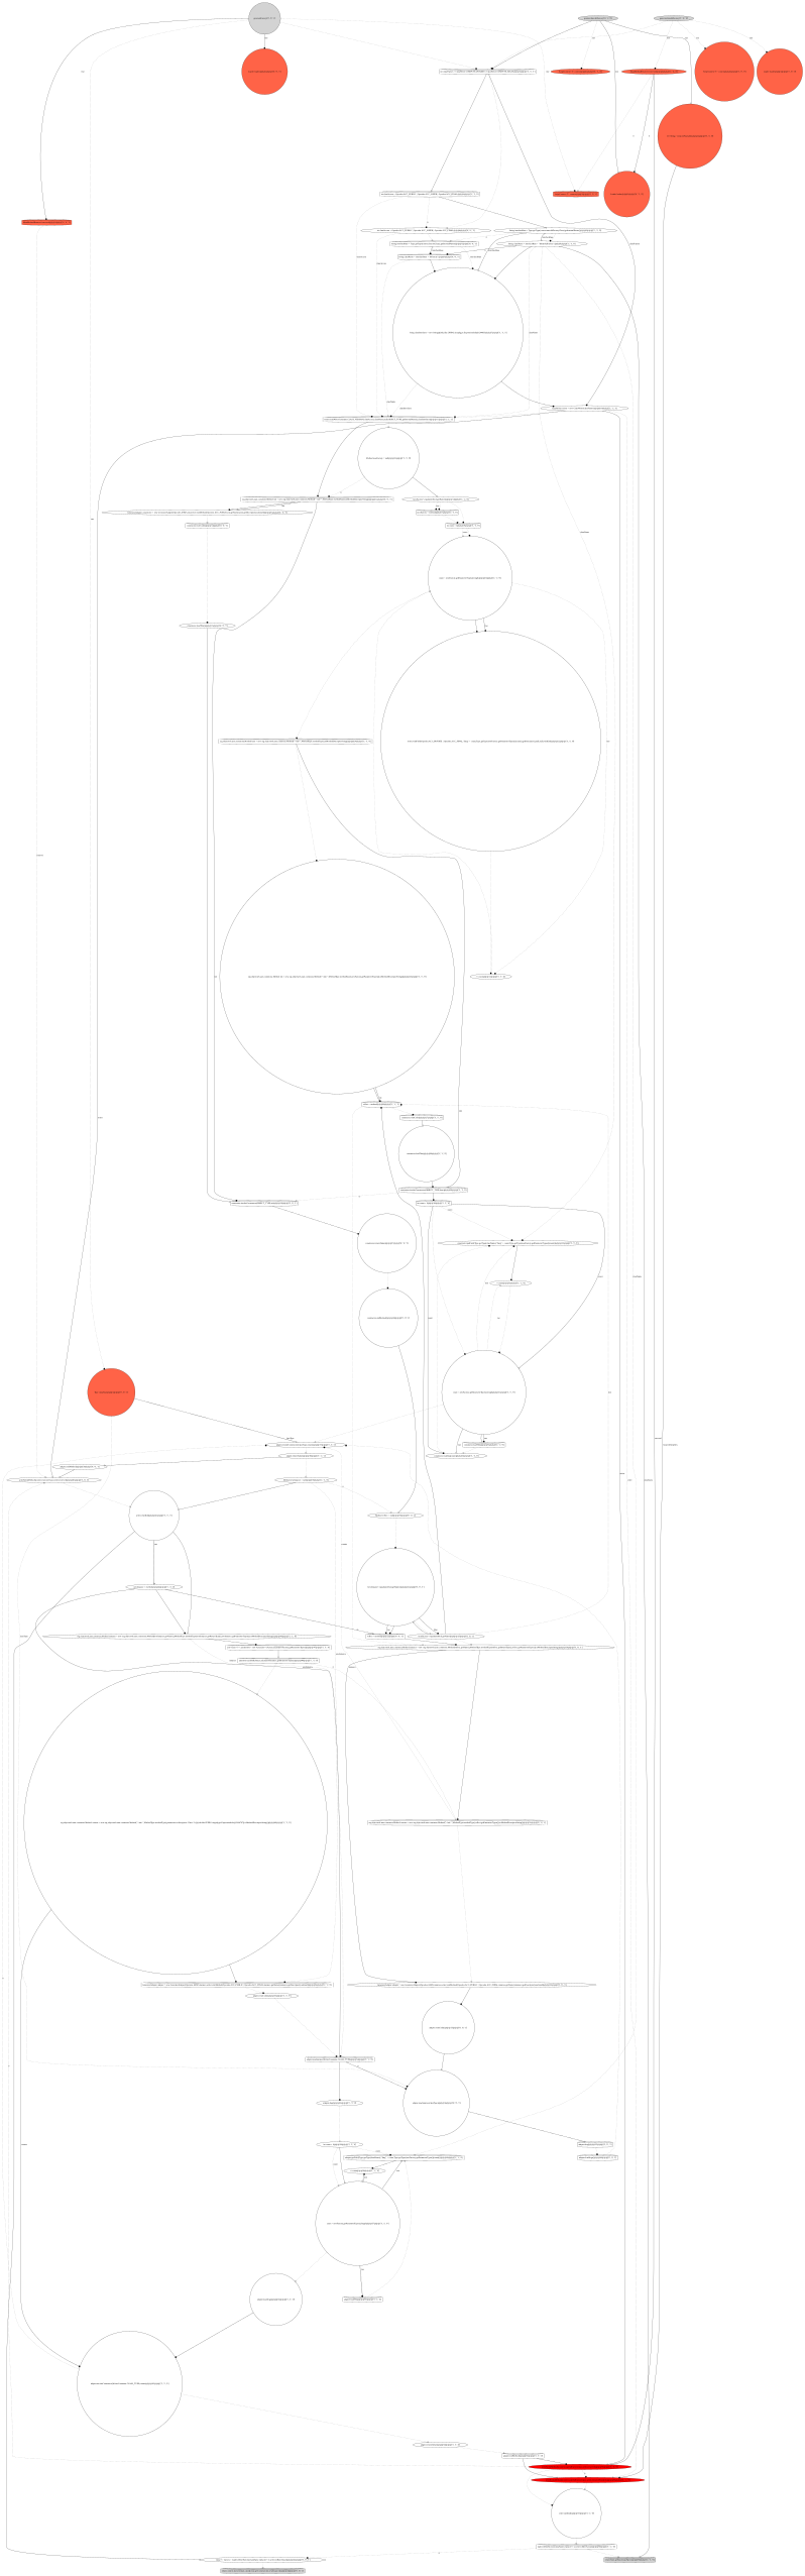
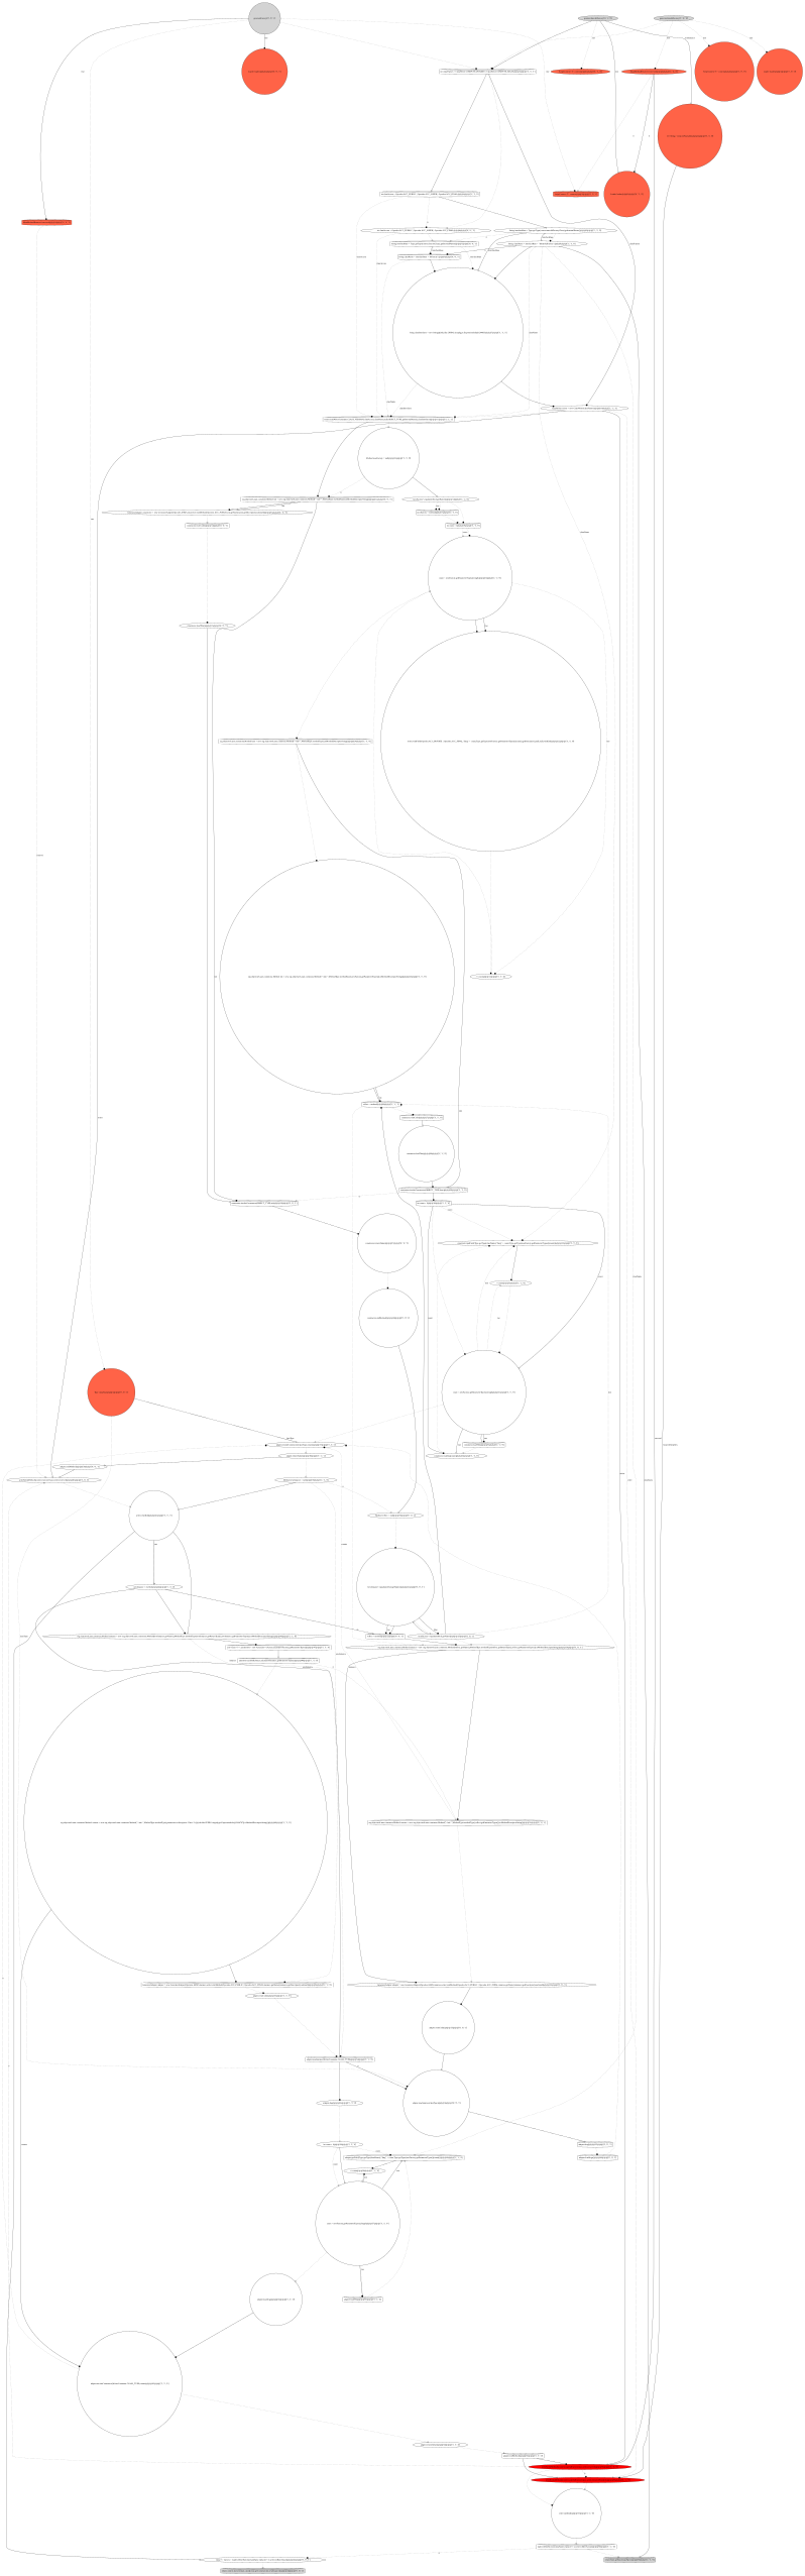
  digraph {
    fontname="Liberation Serif"
    node [fillcolor=white fontname="Liberation Serif" shape=ellipse style=filled]
    edge [arrowhead=box fontname="Liberation Serif" style=dotted]
    n1 [label="\"newFactory\".equals(method.getName())@@@14@@@['1', '1', '0']"]
    n2 [label="newFactory = method@@@15@@@['1', '1', '0']" shape=cylinder]
    n3 [label="int count = 0@@@19@@@['1', '1', '0']" shape=cylinder]
    n4 [label="count < newFactory.getParameterTypes().length@@@20@@@['1', '1', '0']" shape=circle]
    n5 [label="writer.visitField(Opcodes.ACC_PRIVATE | Opcodes.ACC_FINAL,\"$arg\" + count,Type.getType(newFactory.getParameterTypes()(count().getDescriptor(),null,null).visitEnd()@@@22@@@['1', '1', '0']" shape=circle]
    n6 [label="++count@@@21@@@['1', '1', '0']"]
    n7 [label="org.objectweb.asm.commons.Method base = new org.objectweb.asm.commons.Method(\"<init>\",MethodType.methodType().toMethodDescriptorString())@@@24@@@['1', '1', '0']" shape=cylinder]
    n8 [label="org.objectweb.asm.commons.Method init = new org.objectweb.asm.commons.Method(\"<init>\",MethodType.methodType(,newFactory.getParameterTypes()).toMethodDescriptorString())@@@25@@@['1', '1', '0']" shape=circle]
    n9 [label="constructor.invokeConstructor(OBJECT_TYPE,base)@@@29@@@['1', '1', '0']" shape=cylinder]
    n10 [fillcolor=tomato label="ScriptContext<T> context@@@2@@@['1', '0', '0']" shape=circle]
    n11 [fillcolor=tomato label="MainMethodReserved reserved@@@2@@@['1', '0', '0']"]
    n12 [fillcolor=red label="writeNeedsMethods(context.statefulFactoryClazz,writer,reserved)@@@66@@@['1', '0', '0']"]
    n13 [fillcolor=tomato label="ScriptContext<T> context@@@2@@@['0', '0', '1']" shape=cylinder]
    n14 [fillcolor=tomato label="Loader loader@@@2@@@['0', '1', '0']" shape=circle]
    n15 [label="writeNeedsMethods(context.factoryClazz,writer,reserved)@@@40@@@['0', '0', '1']"]
    n16 [label="writer.visitEnd()@@@67@@@['1', '1', '0']" shape=circle]
    n17 [fillcolor=red label="writeNeedsMethods(context.statefulFactoryClazz,writer,extractedVariables)@@@66@@@['0', '1', '0']"]
    n18 [label="constructor.putField(Type.getType(className),\"$arg\" + count,Type.getType(newFactory.getParameterTypes()(count())@@@35@@@['1', '1', '0']"]
    n19 [label="++count@@@32@@@['1', '1', '0']"]
    n20 [label="count < newFactory.getParameterTypes().length@@@31@@@['1', '1', '0']" shape=circle]
    n21 [label="String interfaceBase = Type.getType(context.statefulFactoryClazz).getInternalName()@@@5@@@['1', '1', '0']"]
    n22 [label="String classInterfaces = new String((((edu.fdu.CPPDG.tinypdg.pe.ExpressionInfo@1244835@@@7@@@['1', '1', '1']" shape=circle]
    n23 [label="String interfaceBase = Type.getType(context.factoryClazz).getInternalName()@@@5@@@['0', '0', '1']" shape=cylinder]
    n24 [label="String className = interfaceBase + \"$StatefulFactory\"@@@6@@@['1', '1', '0']"]
    n25 [label="ClassWriter writer = new ClassWriter(classFrames)@@@10@@@['1', '1', '1']"]
    n26 [label="writer.visit(WriterConstants.CLASS_VERSION,classAccess,className,null,OBJECT_TYPE.getInternalName(),classInterfaces)@@@11@@@['1', '1', '1']" shape=cylinder]
    n27 [label="String className = interfaceBase + \"$Factory\"@@@6@@@['0', '0', '1']" shape=cylinder]
    n28 [fillcolor=lightgray label="return Type.getType(className)@@@69@@@['1', '1', '0']" shape=cylinder]
    n29 [label="adapter.getField(Type.getType(className),\"$arg\" + count,Type.getType(newFactory.getParameterTypes()(count())@@@60@@@['1', '1', '0']" shape=cylinder]
    n30 [label="adapter.endMethod()@@@39@@@['0', '0', '1']"]
    n31 [label="writer.visitEnd()@@@41@@@['1', '1', '1']" shape=circle]
    n32 [label="Method newFactory = null@@@12@@@['1', '1', '0']" shape=circle]
    n33 [label="org.objectweb.asm.commons.Method init = new org.objectweb.asm.commons.Method(\"<init>\",MethodType.methodType().toMethodDescriptorString())@@@12@@@['0', '0', '1']" shape=cylinder]
    n34 [label="loader.defineFactory(className.replace('/','.'),writer.toByteArray())@@@68@@@['1', '1', '0']" shape=cylinder]
    n35 [label="adapter.returnValue()@@@38@@@['1', '1', '1']"]
    n36 [label="Method newInstance = null@@@39@@@['1', '1', '0']"]
    n37 [label="Method reflect = null@@@19@@@['0', '0', '1']"]
    n38 [label="adapter.newInstance(WriterConstants.CLASS_TYPE)@@@54@@@['1', '1', '0']" shape=cylinder]
    n39 [label="adapter.loadArgs()@@@36@@@['0', '0', '1']" shape=cylinder]
    n40 [label="adapter.invokeConstructor(classType,constru)@@@37@@@['1', '1', '1']"]
    n41 [label="parameters.addAll(Arrays.asList(newInstance.getParameterTypes()))@@@48@@@['1', '1', '0']" shape=cylinder]
    n42 [label="org.objectweb.asm.commons.Method constru = new org.objectweb.asm.commons.Method(\"<init>\",MethodType.methodType(,parameters.toArray(new Class<?>((((edu.fdu.CPPDG.tinypdg.pe.ExpressionInfo@1244767)).toMethodDescriptorString())@@@49@@@['1', '1', '0']" shape=circle]
    n43 [label="org.objectweb.asm.commons.Method constru = new org.objectweb.asm.commons.Method(\"<init>\",MethodType.methodType(,reflect.getParameterTypes()).toMethodDescriptorString())@@@31@@@['0', '0', '1']" shape=cylinder]
    n44 [label="adapter.invokeConstructor(WriterConstants.CLASS_TYPE,constru)@@@63@@@['1', '1', '0']" shape=circle]
    n45 [label="GeneratorAdapter adapter = new GeneratorAdapter(Opcodes.ASM5,instance,writer.visitMethod(Opcodes.ACC_PUBLIC | Opcodes.ACC_FINAL,instance.getName(),instance.getDescriptor(),null,null))@@@52@@@['1', '1', '0']" shape=cylinder]
    n46 [label="GeneratorAdapter adapter = new GeneratorAdapter(Opcodes.ASM5,instance,writer.visitMethod(Opcodes.ACC_PUBLIC | Opcodes.ACC_FINAL,instance.getName(),instance.getDescriptor(),null,null))@@@32@@@['0', '0', '1']"]
    n47 [label="constructor.loadThis()@@@33@@@['1', '1', '0']" shape=cylinder]
    n48 [label="constructor.loadArg(count)@@@34@@@['1', '1', '0']"]
    n49 [label="int count = 0@@@30@@@['1', '1', '0']" shape=cylinder]
    n50 [label="constructor.visitCode()@@@27@@@['1', '1', '0']" shape=cylinder]
    n51 [label="constructor.loadThis()@@@28@@@['1', '1', '0']" shape=circle]
    n52 [label="adapter.returnValue()@@@64@@@['1', '1', '0']"]
    n53 [label="adapter.endMethod()@@@65@@@['1', '1', '0']" shape=cylinder]
    n54 [label="Class<?> factory = loader.defineFactory(className.replace('/','.'),writer.toByteArray())@@@42@@@['0', '0', '1']"]
    n55 [fillcolor=lightgray label="return context.factoryClazz.cast(factory.getConstructor().newInstance())@@@44@@@['0', '0', '1']" shape=cylinder]
    n56 [fillcolor=tomato label="Type classType@@@2@@@['0', '0', '1']" shape=circle]
    n57 [label="adapter.newInstance(classType)@@@34@@@['0', '0', '1']" shape=circle]
    n58 [label="adapter.dup()@@@35@@@['0', '0', '1']" shape=cylinder]
    n59 [label="newInstance = method@@@42@@@['1', '1', '0']"]
    n60 [label="org.objectweb.asm.commons.Method instance = new org.objectweb.asm.commons.Method(newInstance.getName(),MethodType.methodType(newInstance.getReturnType(),newInstance.getParameterTypes()).toMethodDescriptorString())@@@46@@@['1', '1', '0']"]
    n61 [label="reflect = method@@@22@@@['0', '0', '1']" shape=cylinder]
    n62 [label="List<Class<?>> parameters = new ArrayList<>(Arrays.asList(newFactory.getParameterTypes()))@@@47@@@['1', '1', '0']" shape=cylinder]
    n63 [label="count < newFactory.getParameterTypes().length@@@57@@@['1', '1', '0']" shape=circle]
    n64 [label="adapter.loadThis()@@@59@@@['1', '1', '0']" shape=cylinder]
    n65 [label="++count@@@58@@@['1', '1', '0']"]
    n66 [label="adapter.loadArgs()@@@62@@@['1', '1', '0']" shape=circle]
    n67 [label="int classFrames = ClassWriter.COMPUTE_FRAMES | ClassWriter.COMPUTE_MAXS@@@3@@@['1', '1', '1']" shape=cylinder]
    n68 [label="int classAccess = Opcodes.ACC_PUBLIC | Opcodes.ACC_SUPER | Opcodes.ACC_FINAL@@@4@@@['0', '0', '1']"]
    n69 [label="int classAccess = Opcodes.ACC_PUBLIC | Opcodes.ACC_SUPER | Opcodes.ACC_FINAL@@@4@@@['1', '1', '0']" shape=cylinder]
    n70 [label="adapter.visitCode()@@@53@@@['1', '1', '0']"]
    n71 [fillcolor=tomato label="ScriptContext<T> context@@@2@@@['0', '1', '0']"]
    n72 [label="constructor.loadThis()@@@15@@@['0', '0', '1']"]
    n73 [label="constructor.invokeConstructor(OBJECT_TYPE,init)@@@16@@@['0', '0', '1']" shape=cylinder]
    n74 [label="constructor.returnValue()@@@17@@@['0', '0', '1']" shape=circle]
    n75 [label="adapter.visitCode()@@@33@@@['0', '0', '1']" shape=circle]
    n76 [label="GeneratorAdapter constructor = new GeneratorAdapter(Opcodes.ASM5,init,writer.visitMethod(Opcodes.ACC_PUBLIC,init.getName(),init.getDescriptor(),null,null))@@@13@@@['0', '0', '1']"]
    n77 [label="constructor.visitCode()@@@14@@@['0', '0', '1']" shape=cylinder]
    n78 [fillcolor=lightgray label="generateFactory['0', '0', '1']" shape=circle]
    n79 [fillcolor=tomato label="MainMethodReserved reserved@@@2@@@['0', '0', '1']" shape=cylinder]
    n80 [fillcolor=tomato label="Loader loader@@@2@@@['0', '0', '1']" shape=circle]
    n81 [label="adapter.dup()@@@55@@@['1', '1', '0']"]
    n82 [label="int count = 0@@@56@@@['1', '1', '0']"]
    n83 [fillcolor=lightgray label="generateStatefulFactory['1', '0', '0']"]
    n84 [fillcolor=tomato label="Loader loader@@@2@@@['1', '0', '0']" shape=circle]
    n85 [label="org.objectweb.asm.commons.Method instance = new org.objectweb.asm.commons.Method(reflect.getName(),MethodType.methodType(reflect.getReturnType(),reflect.getParameterTypes()).toMethodDescriptorString())@@@30@@@['0', '0', '1']"]
    n86 [label="\"newInstance\".equals(method.getName())@@@21@@@['0', '0', '1']" shape=circle]
    n87 [label="\"newFactory\".equals(method.getName())@@@25@@@['0', '0', '1']"]
    n88 [label="reflect = method@@@26@@@['1', '1', '1']" shape=cylinder]
    n89 [label="constructor.endMethod()@@@18@@@['0', '0', '1']" shape=circle]
    n90 [fillcolor=lightgray label="generateStatefulFactory['0', '1', '0']"]
    n91 [fillcolor=tomato label="Set<String> extractedVariables@@@2@@@['0', '1', '0']" shape=circle]
    n1 -> n2
    n1 -> n2 [label=true]
    n1 -> n3
    n2 -> n3
    n3 -> n4
    n3 -> n4 [arrowhead=odot label=count]
    n4 -> n5 [label=true style=solid]
    n4 -> n5 [style=solid]
    n4 -> n6 [label=true]
    n4 -> n7
    n5 -> n6
    n6 -> n4 [arrowhead=odot]
    n7 -> n8
    n7 -> n9 [arrowhead=odot label=base style=solid]
    n8 -> n88 [label=init style=solid]
    n8 -> n88 [arrowhead=odot style=solid]
    n9 -> n49 [style=solid]
    n9 -> n73 [arrowhead=odot label=0]
    n11 -> n12 [arrowhead=odot label=reserved style=solid]
    n11 -> n13 [arrowhead=odot label=0]
    n11 -> n14 [label=0 style=solid]
    n12 -> n15 [arrowhead=odot label=0]
    n12 -> n16
    n12 -> n17 [label=0]
    n15 -> n31 [arrowhead=odot]
    n16 -> n34 [arrowhead=odot]
    n17 -> n16 [arrowhead=odot]
    n18 -> n19 [style=solid]
    n19 -> n20
    n20 -> n18 [label=true]
    n20 -> n19 [arrowhead=odot label=true]
    n20 -> n40 [arrowhead=odot]
    n20 -> n47 [arrowhead=odot style=solid]
    n20 -> n47 [label=true style=solid]
    n20 -> n48 [arrowhead=odot label=true style=solid]
    n21 -> n22 [arrowhead=odot label=interfaceBase style=solid]
    n21 -> n23 [arrowhead=odot label=0]
    n21 -> n24 [arrowhead=odot label=interfaceBase style=solid]
    n21 -> n24
    n22 -> n25 [style=solid]
    n22 -> n26 [label=classInterfaces]
    n23 -> n22 [label=interfaceBase]
    n23 -> n27 [label=interfaceBase]
    n23 -> n27 [arrowhead=odot style=solid]
    n24 -> n18 [label=className]
    n24 -> n22 [style=solid]
    n24 -> n26 [label=className]
    n24 -> n27 [label=0 style=solid]
    n24 -> n28 [arrowhead=odot label=className style=solid]
    n24 -> n29 [arrowhead=odot label=className]
    n25 -> n12 [arrowhead=odot label=writer style=solid]
    n25 -> n15 [arrowhead=odot label=writer style=solid]
    n25 -> n17 [arrowhead=odot label=writer]
    n25 -> n26 [arrowhead=odot]
    n26 -> n32 [arrowhead=odot]
    n26 -> n33 [style=solid]
    n27 -> n22 [style=solid]
    n27 -> n26 [arrowhead=odot label=className]
    n29 -> n65 [style=solid]
    n30 -> n15 [arrowhead=odot style=solid]
    n31 -> n54 [arrowhead=odot style=solid]
    n31 -> n59 [arrowhead=odot style=solid]
    n31 -> n59 [arrowhead=odot label=true]
    n31 -> n60 [arrowhead=odot style=solid]
    n32 -> n1 [arrowhead=odot style=solid]
    n32 -> n33 [label=0]
    n33 -> n73 [label=init style=solid]
    n33 -> n76 [style=solid]
    n33 -> n76 [arrowhead=odot label=init style=solid]
    n34 -> n28 [arrowhead=odot]
    n34 -> n54 [label=0]
    n35 -> n30 [arrowhead=odot style=solid]
    n35 -> n36 [arrowhead=odot]
    n36 -> n31 [arrowhead=odot style=solid]
    n36 -> n37 [arrowhead=odot label=0]
    n36 -> n38 [label=newInstance]
    n37 -> n86
    n38 -> n57 [label=0 style=solid]
    n38 -> n81 [style=solid]
    n39 -> n40
    n40 -> n35 [arrowhead=odot]
    n41 -> n42 [arrowhead=odot]
    n41 -> n43 [arrowhead=odot label=0]
    n42 -> n44 [label=constru style=solid]
    n42 -> n45 [style=solid]
    n43 -> n40 [label=constru]
    n43 -> n46 [arrowhead=odot]
    n44 -> n40 [label=0]
    n44 -> n52 [arrowhead=odot]
    n45 -> n70
    n46 -> n75 [style=solid]
    n47 -> n48 [arrowhead=odot]
    n48 -> n18
    n49 -> n18 [label=count]
    n49 -> n20
    n49 -> n20 [arrowhead=odot label=count style=solid]
    n49 -> n48 [label=count style=solid]
    n50 -> n51 [arrowhead=odot style=solid]
    n51 -> n9 [style=solid]
    n52 -> n53 [arrowhead=odot]
    n53 -> n12 [style=solid]
    n53 -> n17 [arrowhead=odot style=solid]
    n54 -> n55 [arrowhead=odot]
    n56 -> n40 [arrowhead=odot label=classType style=solid]
    n56 -> n57 [label=classType]
    n57 -> n58 [arrowhead=odot style=solid]
    n58 -> n39
    n59 -> n38 [arrowhead=odot label=newInstance style=solid]
    n59 -> n60 [style=solid]
    n59 -> n61 [arrowhead=odot label=0 style=solid]
    n60 -> n45 [label=instance]
    n60 -> n62 [style=solid]
    n61 -> n85 [style=solid]
    n62 -> n41 [arrowhead=odot style=solid]
    n63 -> n29 [arrowhead=odot label=true style=solid]
    n63 -> n64 [label=true]
    n63 -> n64 [style=solid]
    n63 -> n65 [label=true style=solid]
    n63 -> n66 [arrowhead=odot]
    n64 -> n29 [arrowhead=odot]
    n65 -> n63 [arrowhead=odot]
    n66 -> n44 [style=solid]
    n67 -> n25 [label=classFrames style=solid]
    n67 -> n68 [arrowhead=odot]
    n67 -> n69 [arrowhead=odot style=solid]
    n68 -> n23 [arrowhead=odot]
    n68 -> n26 [label=classAccess]
    n69 -> n21 [arrowhead=odot style=solid]
    n69 -> n26 [label=classAccess]
    n69 -> n68 [label=0]
    n70 -> n38
    n72 -> n73 [arrowhead=odot style=solid]
    n73 -> n74 [style=solid]
    n74 -> n89
    n75 -> n57 [arrowhead=odot style=solid]
    n76 -> n77 [arrowhead=odot]
    n77 -> n72
    n78 -> n13 [label=true]
    n78 -> n56 [label=true]
    n78 -> n67
    n78 -> n79 [label=true style=solid]
    n78 -> n80 [label=true style=solid]
    n79 -> n15 [arrowhead=odot label=reserved]
    n81 -> n82 [arrowhead=odot]
    n82 -> n29 [label=count]
    n82 -> n63 [arrowhead=odot label=count]
    n82 -> n63 [arrowhead=odot style=solid]
    n83 -> n10 [label=true]
    n83 -> n11 [label=true]
    n83 -> n67
    n83 -> n84 [label=true]
    n85 -> n43 [style=solid]
    n85 -> n46 [label=instance style=solid]
    n86 -> n61 [style=solid]
    n86 -> n61 [label=true style=solid]
    n86 -> n87 [arrowhead=odot]
    n86 -> n87 [label=false style=solid]
    n87 -> n85 [arrowhead=odot]
    n87 -> n86 [arrowhead=odot style=solid]
    n87 -> n88 [style=solid]
    n87 -> n88 [label=true]
    n88 -> n50
    n88 -> n85 [arrowhead=odot]
    n89 -> n37 [arrowhead=odot style=solid]
    n90 -> n14 [arrowhead=odot label=true style=solid]
    n90 -> n67 [style=solid]
    n90 -> n71 [label=true]
-   n90 -> n91 [arrowhead=odot label=true style=solid]
+   n90 -> n91 [arrowhead=odot label=newInstance style=solid]
    n91 -> n17 [label=extractedVariables style=solid]
  }
